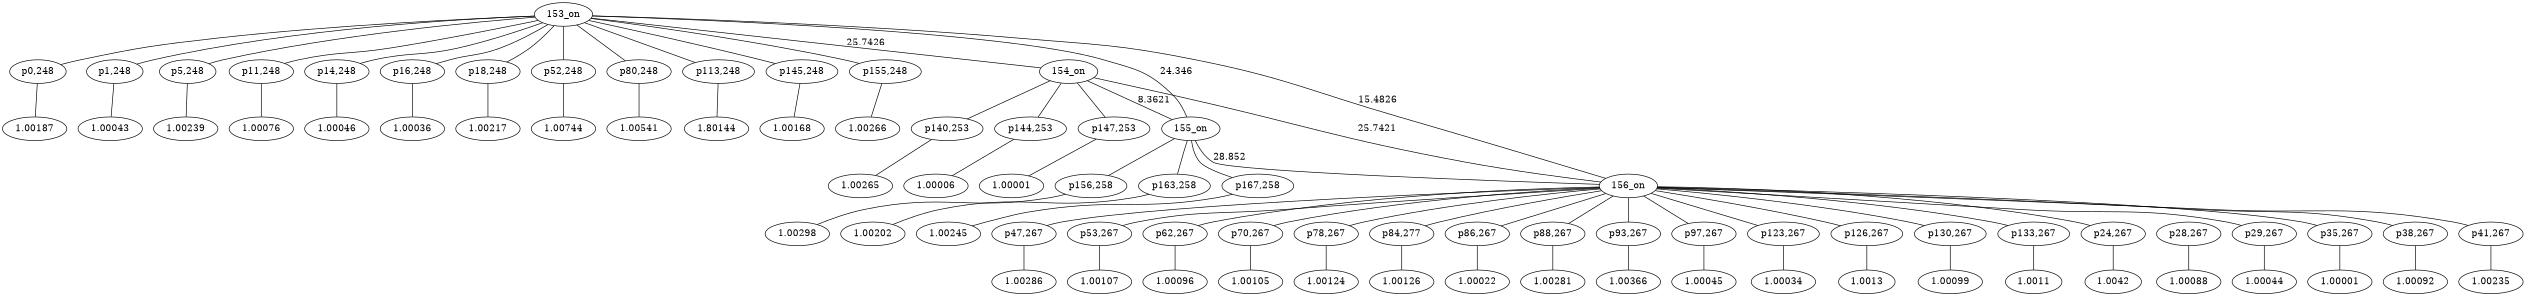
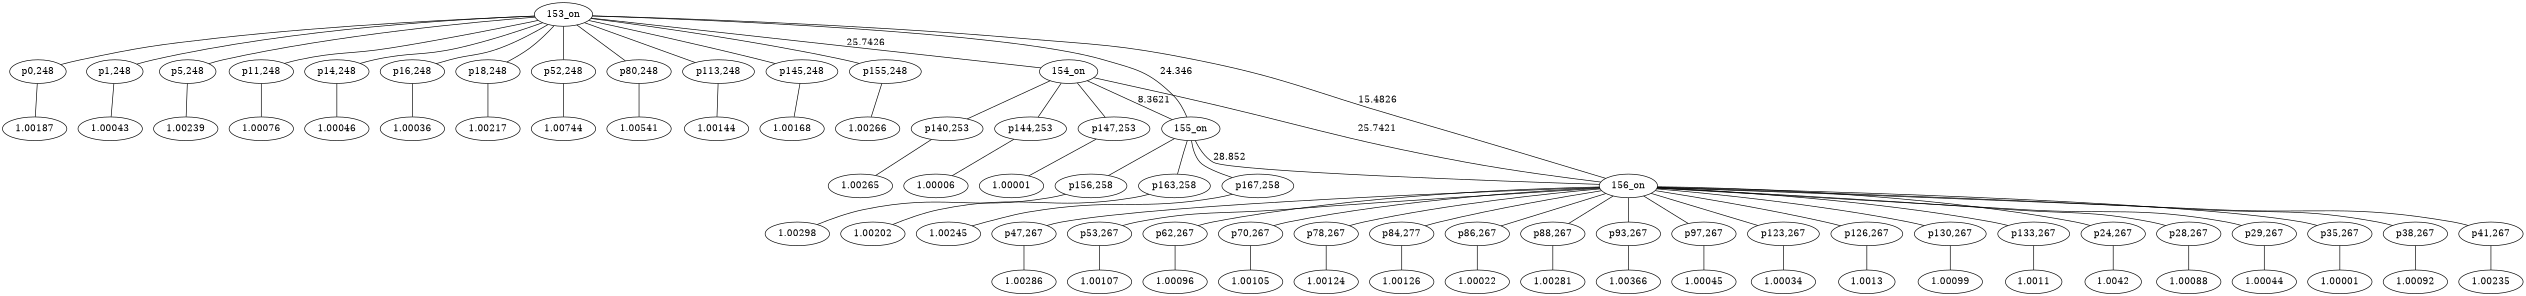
  graph {
    n1 [label=1.00187]
    "p0,248"
    n3 [label=1.00043]
    "p1,248"
    n5 [label=1.00239]
    "p5,248"
    n7 [label=1.00076]
    "p11,248"
    n9 [label=1.00046]
    "p14,248"
    n11 [label=1.00036]
    "p16,248"
    n13 [label=1.00217]
    "p18,248"
    n15 [label=1.0042]
    "p24,267"
    n17 [label=1.00088]
    "p28,267"
    n19 [label=1.00044]
    "p29,267"
    n21 [label=1.00001]
    "p35,267"
    n23 [label=1.00092]
    "p38,267"
    n25 [label=1.00235]
    "p41,267"
    n27 [label=1.00286]
    "p47,267"
    n29 [label=1.00744]
    "p52,248"
    n31 [label=1.00107]
    "p53,267"
    n33 [label=1.00096]
    "p62,267"
    n35 [label=1.00105]
    "p70,267"
    n37 [label=1.00124]
    "p78,267"
    n39 [label=1.00541]
    "p80,248"
    n41 [label=1.00126]
    n42 [label="p84,277"]
    n43 [label=1.00022]
    "p86,267"
    n45 [label=1.00281]
    "p88,267"
    n47 [label=1.00366]
    "p93,267"
    n49 [label=1.00045]
    "p97,267"
-   n51 [label=1.80144]
+   n51 [label=1.00144]
    "p113,248"
    n53 [label=1.00034]
    "p123,267"
    n55 [label=1.0013]
    "p126,267"
    n57 [label=1.00099]
    "p130,267"
    n59 [label=1.0011]
    "p133,267"
    n61 [label=1.00265]
    "p140,253"
    n63 [label=1.00006]
    "p144,253"
    n65 [label=1.00168]
    "p145,248"
    n67 [label=1.00001]
    "p147,253"
    n69 [label=1.00266]
    "p155,248"
    n71 [label=1.00298]
    "p156,258"
    n73 [label=1.00202]
    "p163,258"
    n75 [label=1.00245]
    "p167,258"
    "153_on"
    "154_on"
    "155_on"
    "156_on"
    "p0,248" -- n1
    "p1,248" -- n3
    "p5,248" -- n5
    "p11,248" -- n7
    "p14,248" -- n9
    "p16,248" -- n11
    "p18,248" -- n13
    "p24,267" -- n15
    "p28,267" -- n17
    "p29,267" -- n19
    "p35,267" -- n21
    "p38,267" -- n23
    "p41,267" -- n25
    "p47,267" -- n27
    "p52,248" -- n29
    "p53,267" -- n31
    "p62,267" -- n33
    "p70,267" -- n35
    "p78,267" -- n37
    "p80,248" -- n39
    n42 -- n41
    "p86,267" -- n43
    "p88,267" -- n45
    "p93,267" -- n47
    "p97,267" -- n49
    "p113,248" -- n51
    "p123,267" -- n53
    "p126,267" -- n55
    "p130,267" -- n57
    "p133,267" -- n59
    "p140,253" -- n61
    "p144,253" -- n63
    "p145,248" -- n65
    "p147,253" -- n67
    "p155,248" -- n69
    "p156,258" -- n71
    "p163,258" -- n73
    "p167,258" -- n75
    "153_on" -- "p0,248"
    "153_on" -- "p1,248"
    "153_on" -- "p5,248"
    "153_on" -- "p11,248"
    "153_on" -- "p14,248"
    "153_on" -- "p16,248"
    "153_on" -- "p18,248"
    "153_on" -- "p52,248"
    "153_on" -- "p80,248"
    "153_on" -- "p113,248"
    "153_on" -- "p145,248"
    "153_on" -- "p155,248"
    "153_on" -- "154_on" [label=25.7426]
    "153_on" -- "155_on" [label=24.346]
    "153_on" -- "156_on" [label=15.4826]
    "154_on" -- "p140,253"
    "154_on" -- "p144,253"
    "154_on" -- "p147,253"
    "154_on" -- "155_on" [label=8.3621]
    "154_on" -- "156_on" [label=25.7421]
    "155_on" -- "p156,258"
    "155_on" -- "p163,258"
    "155_on" -- "p167,258"
    "155_on" -- "156_on" [label=28.852]
    "156_on" -- "p24,267"
+   "156_on" -- "p28,267"
    "156_on" -- "p29,267"
    "156_on" -- "p35,267"
    "156_on" -- "p38,267"
    "156_on" -- "p41,267"
    "156_on" -- "p47,267"
    "156_on" -- "p53,267"
    "156_on" -- "p62,267"
    "156_on" -- "p70,267"
    "156_on" -- "p78,267"
    "156_on" -- n42
    "156_on" -- "p86,267"
    "156_on" -- "p88,267"
    "156_on" -- "p93,267"
    "156_on" -- "p97,267"
    "156_on" -- "p123,267"
    "156_on" -- "p126,267"
    "156_on" -- "p130,267"
    "156_on" -- "p133,267"
  }
